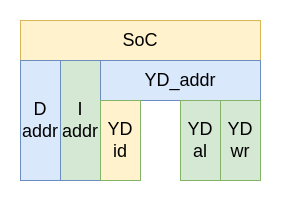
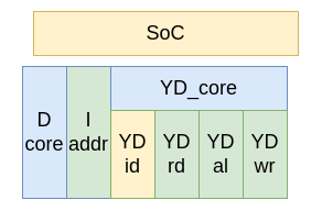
  <mxCell id="0" />
  <mxCell id="1" parent="0" />
- <mxCell id="2" value="SoC" style="rounded=0;whiteSpace=wrap;html=1;fontSize=18;fillColor=#fff2cc;strokeColor=#d6b656;" vertex="1" parent="1"><mxGeometry x="20" y="20" width="240" height="40" as="geometry" /></mxCell>
- <mxCell id="3" value="D&lt;br&gt;addr" style="rounded=0;whiteSpace=wrap;html=1;fontSize=18;fillColor=#dae8fc;strokeColor=#6c8ebf;" vertex="1" parent="1"><mxGeometry x="20" y="60" width="40" height="120" as="geometry" /></mxCell>
+ <mxCell id="2" value="SoC" style="rounded=0;whiteSpace=wrap;html=1;fontSize=18;fillColor=#fff2cc;strokeColor=#d6b656;" vertex="1" parent="1"><mxGeometry x="30" y="10" width="240" height="40" as="geometry" /></mxCell>
+ <mxCell id="3" value="D&lt;br&gt;core" style="rounded=0;whiteSpace=wrap;html=1;fontSize=18;fillColor=#dae8fc;strokeColor=#6c8ebf;" vertex="1" parent="1"><mxGeometry x="20" y="60" width="40" height="120" as="geometry" /></mxCell>
  <mxCell id="4" value="I&lt;br&gt;addr" style="rounded=0;whiteSpace=wrap;html=1;fontSize=18;fillColor=#d5e8d4;strokeColor=#6c8ebf;" vertex="1" parent="1"><mxGeometry x="60" y="60" width="40" height="120" as="geometry" /></mxCell>
- <mxCell id="5" value="YD_addr" style="rounded=0;whiteSpace=wrap;html=1;fontSize=18;fillColor=#dae8fc;strokeColor=#6c8ebf;" vertex="1" parent="1"><mxGeometry x="100" y="60" width="160" height="40" as="geometry" /></mxCell>
+ <mxCell id="5" value="YD_core" style="rounded=0;whiteSpace=wrap;html=1;fontSize=18;fillColor=#dae8fc;strokeColor=#6c8ebf;" vertex="1" parent="1"><mxGeometry x="100" y="60" width="160" height="40" as="geometry" /></mxCell>
+ <mxCell id="6" value="YD&lt;br&gt;rd" style="rounded=0;whiteSpace=wrap;html=1;fontSize=18;fillColor=#d5e8d4;strokeColor=#82b366;" vertex="1" parent="1"><mxGeometry x="140" y="100" width="40" height="80" as="geometry" /></mxCell>
  <mxCell id="7" value="YD&lt;br&gt;id" style="rounded=0;whiteSpace=wrap;html=1;fontSize=18;fillColor=#fff2cc;strokeColor=#82b366;" vertex="1" parent="1"><mxGeometry x="100" y="100" width="40" height="80" as="geometry" /></mxCell>
  <mxCell id="8" value="YD&lt;br&gt;al" style="rounded=0;whiteSpace=wrap;html=1;fontSize=18;fillColor=#d5e8d4;strokeColor=#82b366;" vertex="1" parent="1"><mxGeometry x="180" y="100" width="40" height="80" as="geometry" /></mxCell>
  <mxCell id="9" value="YD&lt;br&gt;wr" style="rounded=0;whiteSpace=wrap;html=1;fontSize=18;fillColor=#d5e8d4;strokeColor=#82b366;" vertex="1" parent="1"><mxGeometry x="220" y="100" width="40" height="80" as="geometry" /></mxCell>
